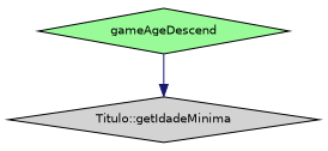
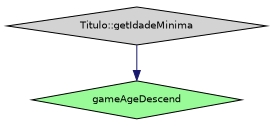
  digraph {
    rankdir=TB
    node [color=black fontname=Helvetica fontsize=10 shape=diamond style=filled]
    n1 [fillcolor=palegreen fontcolor=black height=0.2 label=gameAgeDescend width=0.4]
    n2 [fillcolor=lightgrey height=0.2 label="Titulo::getIdadeMinima" width=0.4]
-   n1 -> n2 [color=midnightblue fontname=Helvetica fontsize=10 labelfontname=Helvetica labelfontsize=10 style=solid]
+   n2 -> n1 [color=midnightblue fontname=Helvetica fontsize=10 labelfontname=Helvetica labelfontsize=10 style=solid]
  }
